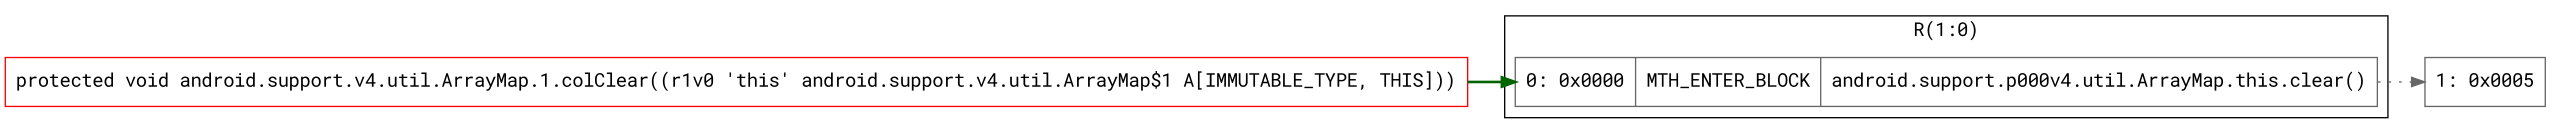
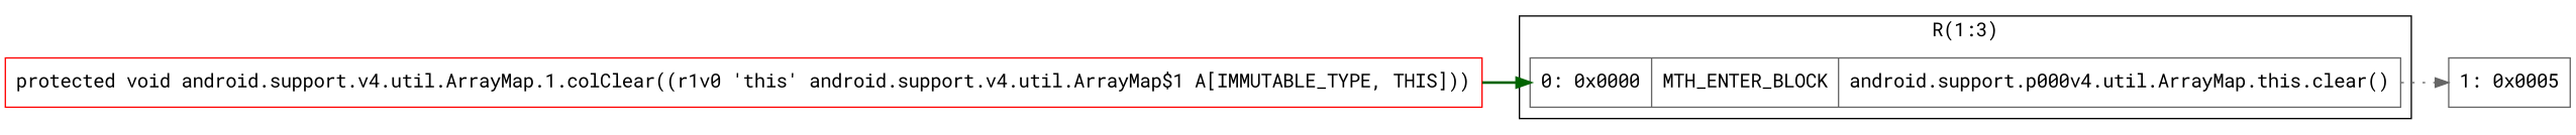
  digraph {
    rankdir=LR
    fontname="Roboto Mono"
    node [color=gray40 shape=record fontname="Roboto Mono"]
    edge [fontname="Roboto Mono"]
    n1 [label="{0\:\ 0x0000|MTH_ENTER_BLOCK\l|android.support.p000v4.util.ArrayMap.this.clear()\l}"]
    n2 [label="{1\:\ 0x0005}"]
    n3 [label="{protected void android.support.v4.util.ArrayMap.1.colClear((r1v0 'this' android.support.v4.util.ArrayMap$1 A[IMMUTABLE_TYPE, THIS])) }" color=red]
    subgraph cluster_1 {
-     label="R(1:0)"
+     label="R(1:3)"
      n1
    }
    n1 -> n2 [color=gray40 style=dotted]
    n3 -> n1 [color=darkgreen style=bold]
  }
